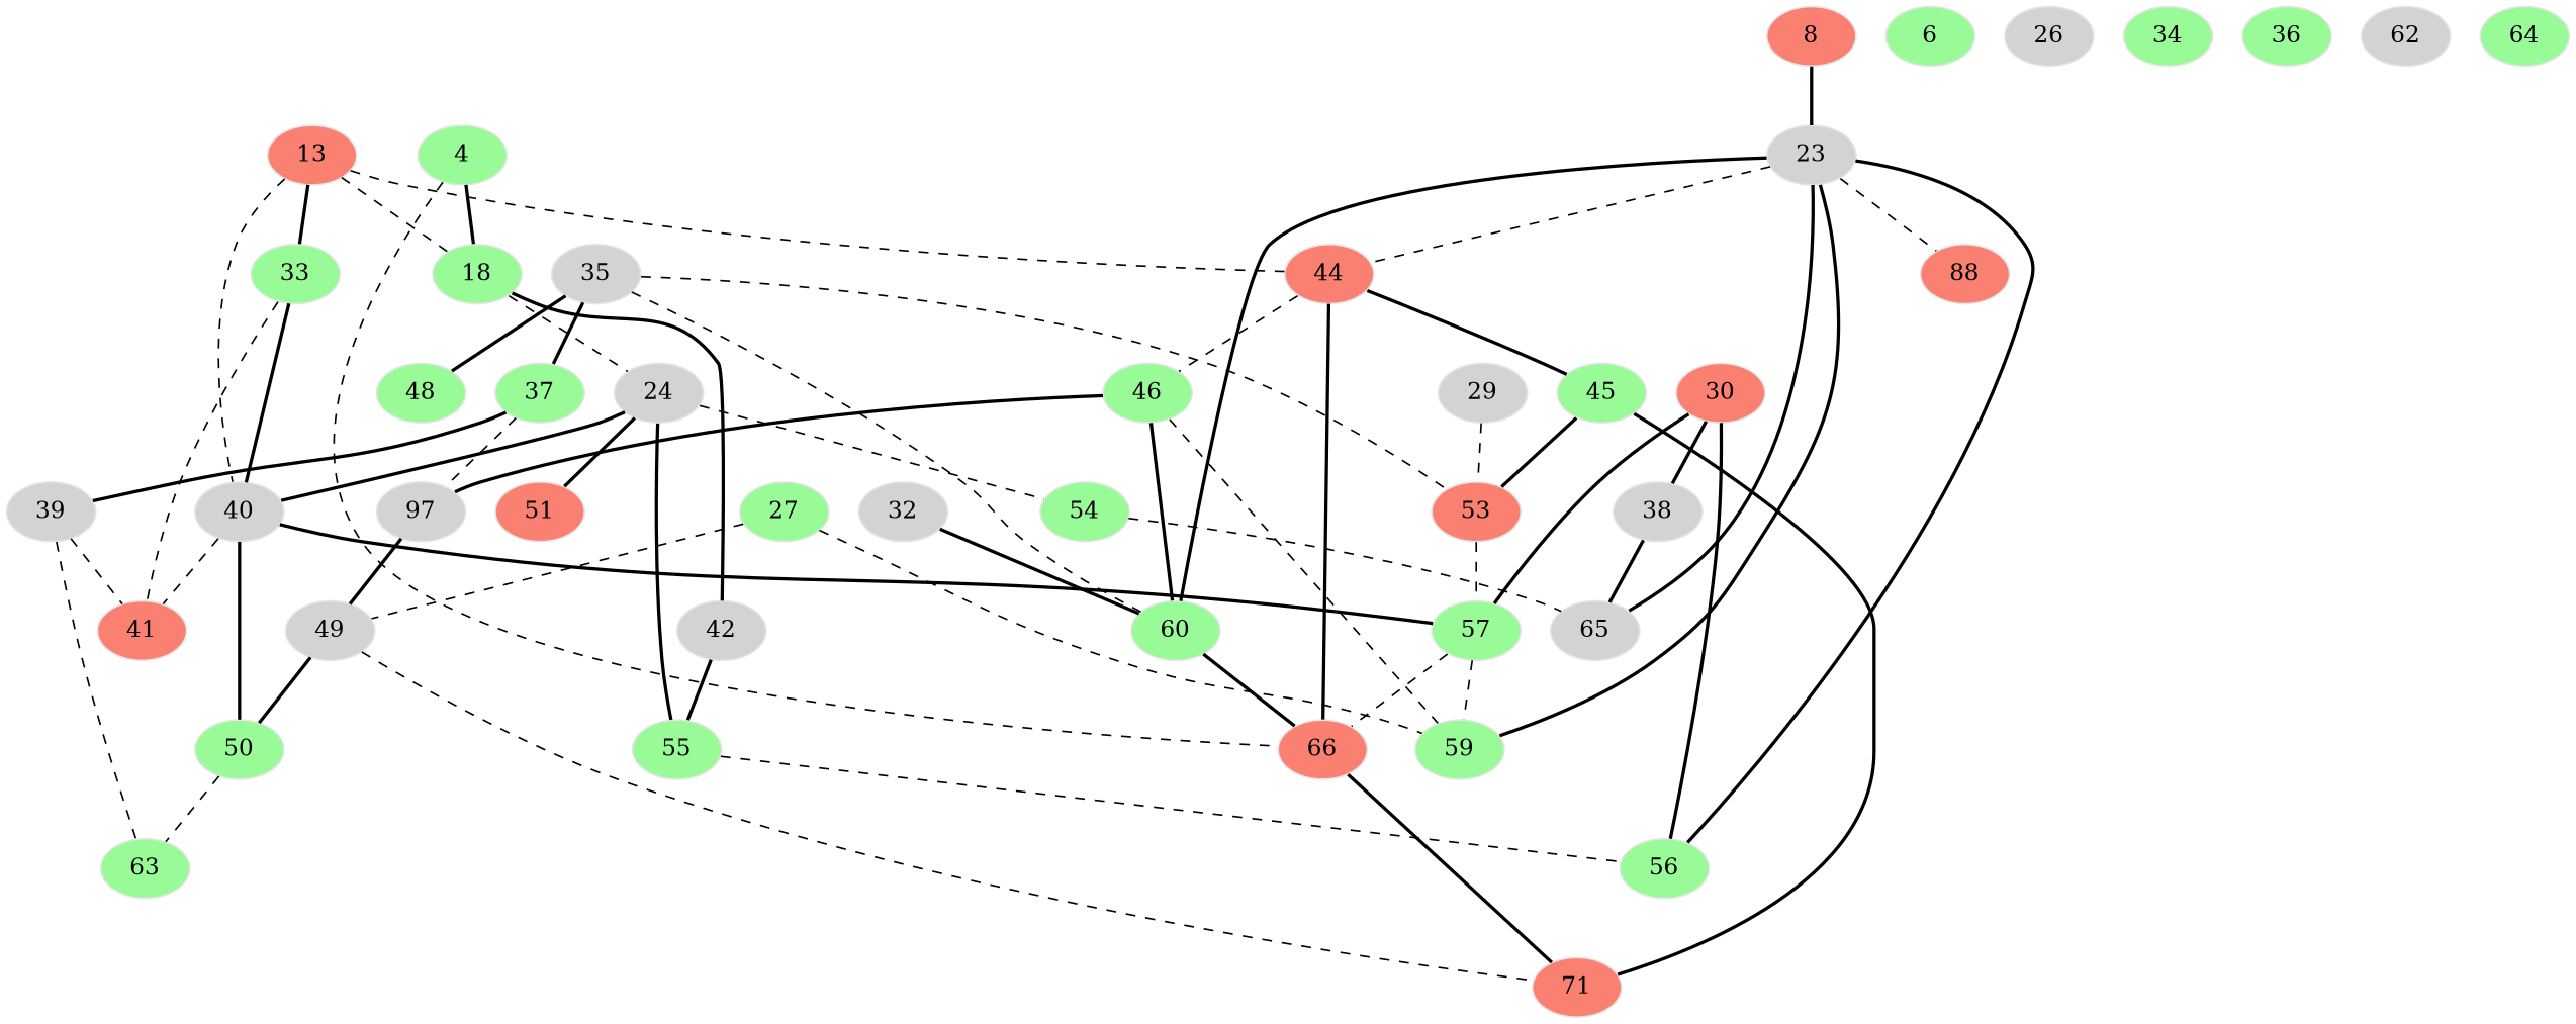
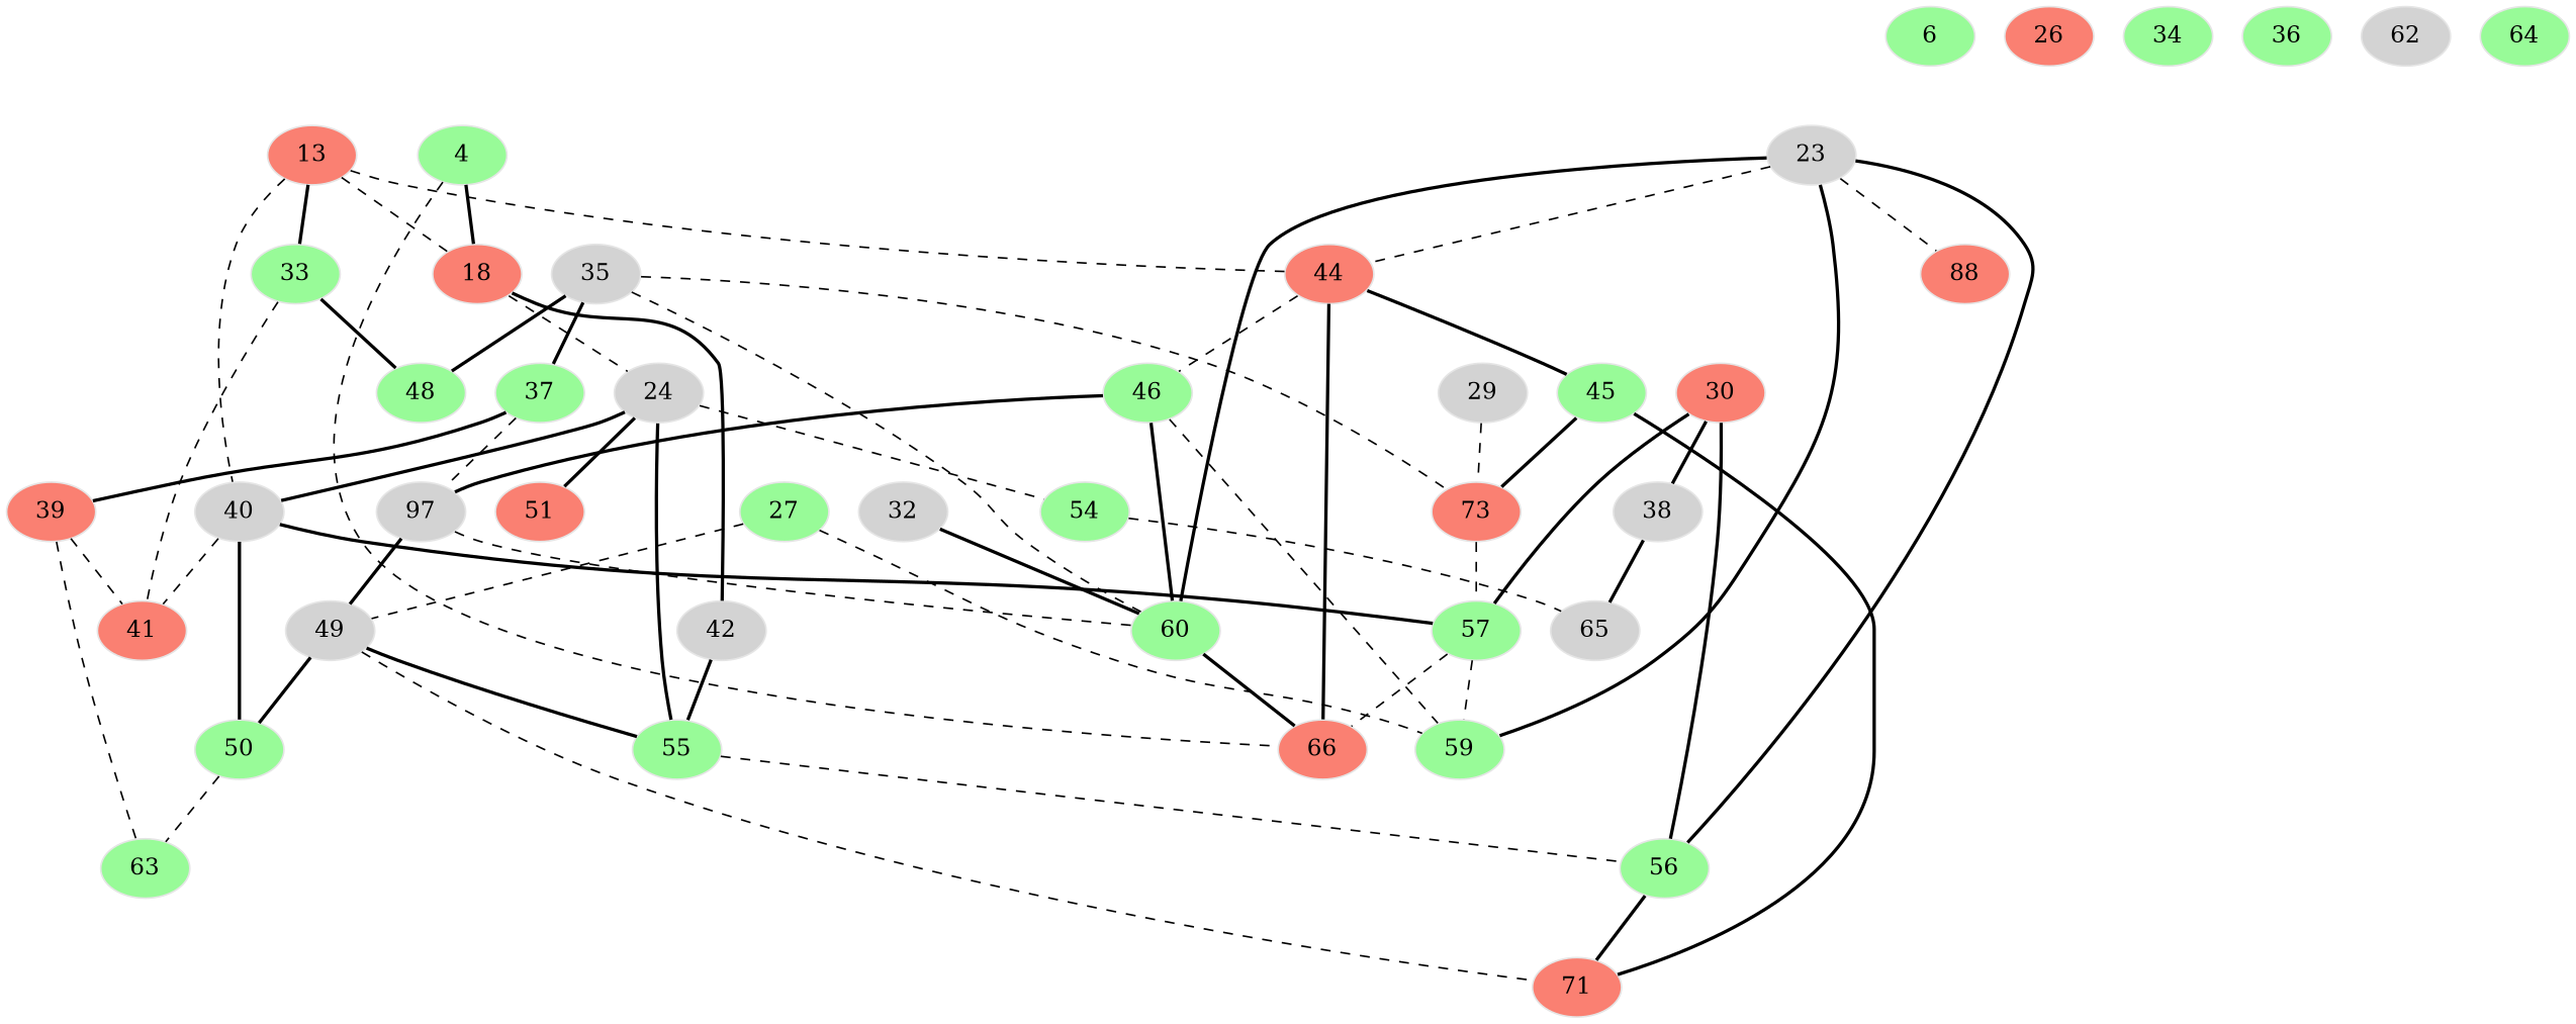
  graph {
    node [color=gray90 fillcolor=palegreen style=filled]
    edge [style=bold]
    4
-   18
+   18 [fillcolor=salmon]
    66 [fillcolor=salmon super="+43"]
    24 [fillcolor=lightgrey super="+9"]
    42 [fillcolor=lightgrey]
    6
    23 [fillcolor=lightgrey super="+15"]
    44 [fillcolor=salmon]
    56 [super="+22"]
    n10 [fillcolor=salmon label=88]
    59
    60 [super="+2+7+21"]
    65 [fillcolor=lightgrey]
-   8 [fillcolor=salmon]
    13 [fillcolor=salmon]
    33
    40 [fillcolor=lightgrey super="+10"]
    41 [fillcolor=salmon]
    48 [super="+16"]
    57 [super="+20"]
    50 [super="+19"]
    45
    46 [super="+31"]
    51 [fillcolor=salmon]
    54
    55
    n27 [fillcolor=salmon label=71]
-   26 [fillcolor=lightgrey]
+   26 [fillcolor=salmon]
    49 [fillcolor=lightgrey super="+5"]
    27
-   53 [fillcolor=salmon super="+12"]
+   53 [fillcolor=salmon super="+12" label=73]
    29 [fillcolor=lightgrey]
    30 [fillcolor=salmon]
    38 [fillcolor=lightgrey]
    32 [fillcolor=lightgrey]
    34
    35 [fillcolor=lightgrey super="+25"]
    37 [super="+28"]
-   39 [fillcolor=lightgrey]
+   39 [fillcolor=salmon]
    n40 [fillcolor=lightgrey label=97 super="+3"]
    36
    63
    62 [fillcolor=lightgrey]
    64
    4 -- 18
    4 -- 66 [style=dashed]
    18 -- 24 [style=dashed]
    18 -- 42
    24 -- 40
    24 -- 51
    24 -- 54 [style=dashed]
    24 -- 55
    42 -- 55
    23 -- 44 [style=dashed]
    23 -- 56
    23 -- n10 [style=dashed]
    23 -- 59
    23 -- 60 [weight=2]
-   23 -- 65
    44 -- 66 [weight=2]
    44 -- 45
    44 -- 46 [style=dashed]
-   66 -- n27
+   56 -- n27
    60 -- 66 [weight=2]
-   8 -- 23
    13 -- 18 [style=dashed]
    13 -- 44 [style=dashed]
    13 -- 33
    13 -- 40 [style=dashed]
    33 -- 41 [style=dashed]
-   33 -- 40 [weight=2]
+   33 -- 48 [weight=2]
    40 -- 41 [style=dashed]
    40 -- 57
    40 -- 50
    57 -- 66 [style=dashed]
    57 -- 59 [style=dashed]
    50 -- 63 [style=dashed]
    45 -- n27
    45 -- 53
    46 -- 59 [style=dashed]
    46 -- 60
    46 -- n40
    54 -- 65 [style=dashed]
    55 -- 56 [style=dashed]
    49 -- 50
+   49 -- 55
    49 -- n27 [style=dashed]
    27 -- 59 [style=dashed]
    27 -- 49 [style=dashed]
    53 -- 57 [style=dashed]
    29 -- 53 [style=dashed]
    30 -- 56
    30 -- 57
    30 -- 38
    38 -- 65
    32 -- 60 [weight=2]
    35 -- 60 [style=dashed]
    35 -- 48 [weight=2]
    35 -- 53 [style=dashed]
    35 -- 37
    37 -- 39
    37 -- n40 [style=dashed]
    39 -- 41 [style=dashed]
    39 -- 63 [style=dashed]
+   n40 -- 60 [style=dashed]
    n40 -- 49
  }
